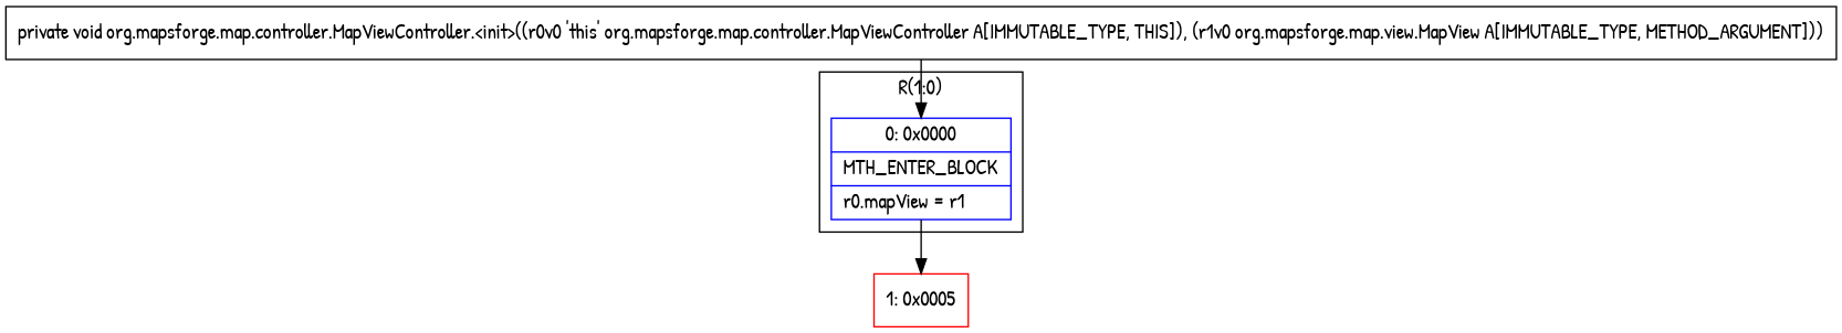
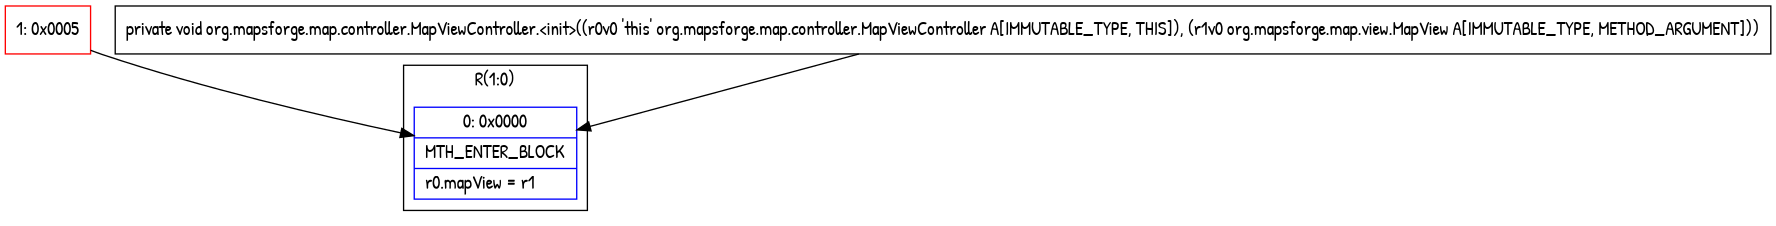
  digraph {
    fontname="Patrick Hand"
    node [shape=record fontname="Patrick Hand"]
    edge [fontname="Patrick Hand"]
    n1 [color=blue label="{0\:\ 0x0000|MTH_ENTER_BLOCK\l|r0.mapView = r1\l}"]
    n2 [color=red label="{1\:\ 0x0005}"]
    n3 [label="{private void org.mapsforge.map.controller.MapViewController.\<init\>((r0v0 'this' org.mapsforge.map.controller.MapViewController A[IMMUTABLE_TYPE, THIS]), (r1v0 org.mapsforge.map.view.MapView A[IMMUTABLE_TYPE, METHOD_ARGUMENT])) }"]
    subgraph cluster_1 {
      label="R(1:0)"
      n1
    }
-   n1 -> n2
+   n2 -> n1
    n3 -> n1
  }
